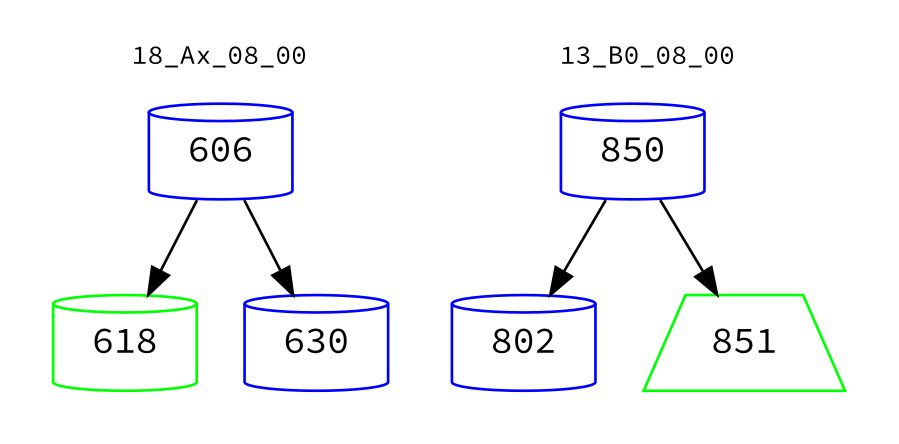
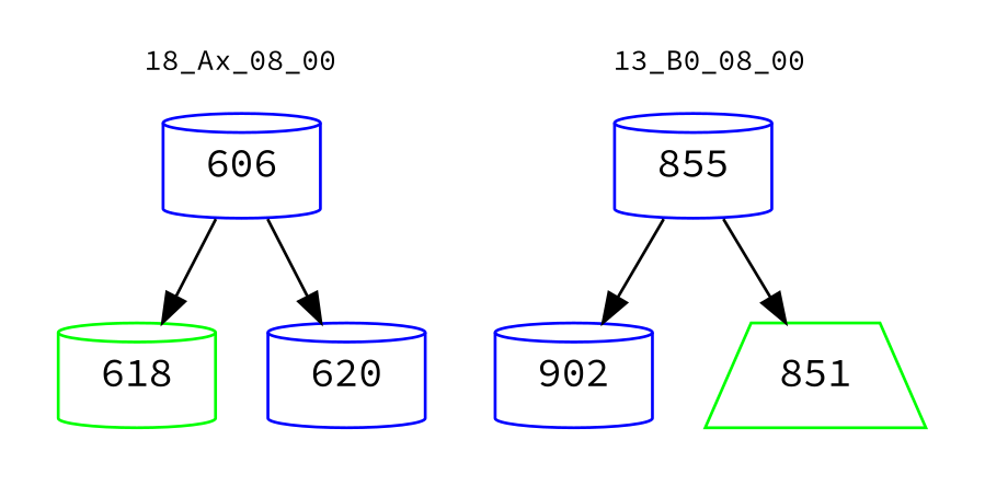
  digraph {
    fontname="Source Code Pro"
    node [color=blue fontname="Source Code Pro" shape=cylinder]
    edge [color=black fontname="Source Code Pro"]
    n1 [label=606]
    n2 [color=green label=618]
-   n3 [label=630]
-   n4 [label=850]
-   n5 [label=802]
+   n3 [label=620]
+   n4 [label=855]
+   n5 [label=902]
    n6 [color=green label=851 shape=trapezium]
    subgraph cluster_1 {
      color=white
      fontsize=10
      label="18_Ax_08_00"
      n1
      n2
      n3
    }
    subgraph cluster_2 {
      color=white
      fontsize=10
      label="13_B0_08_00"
      n4
      n5
      n6
    }
    n1 -> n2
    n1 -> n3
    n4 -> n5
    n4 -> n6
  }
